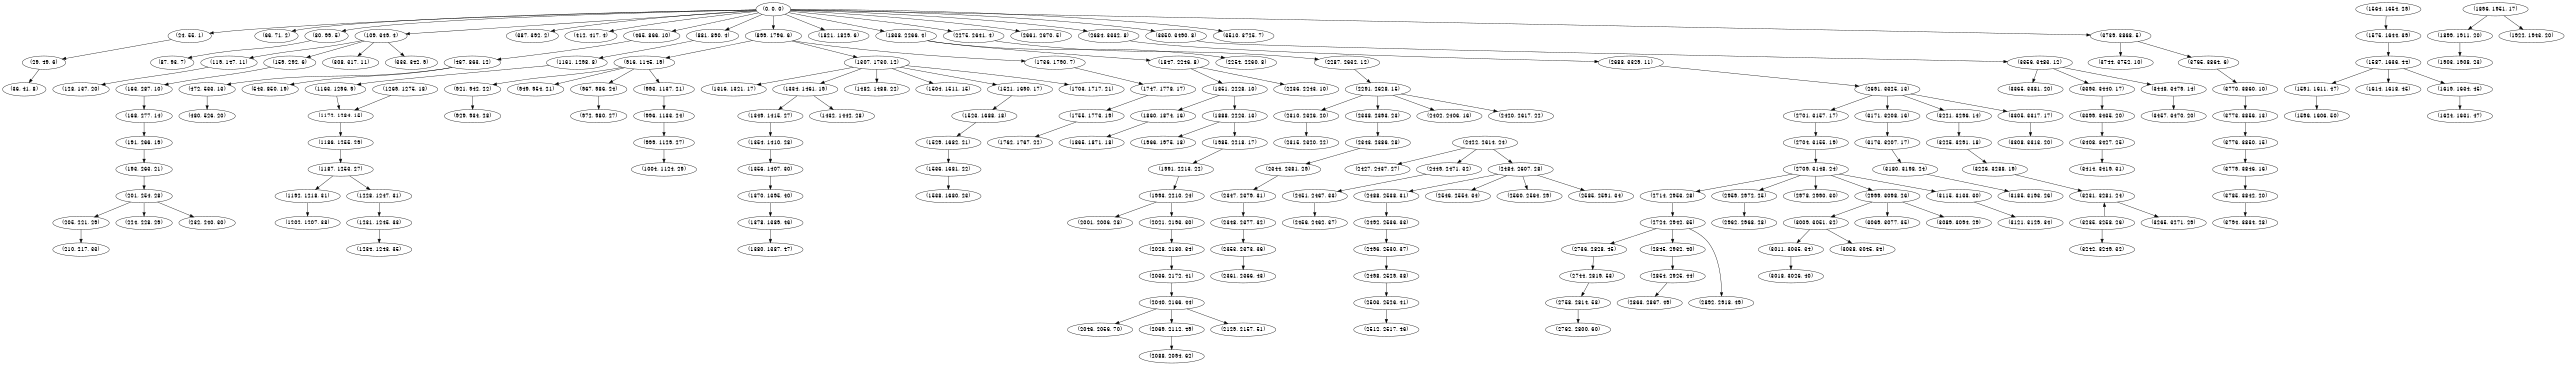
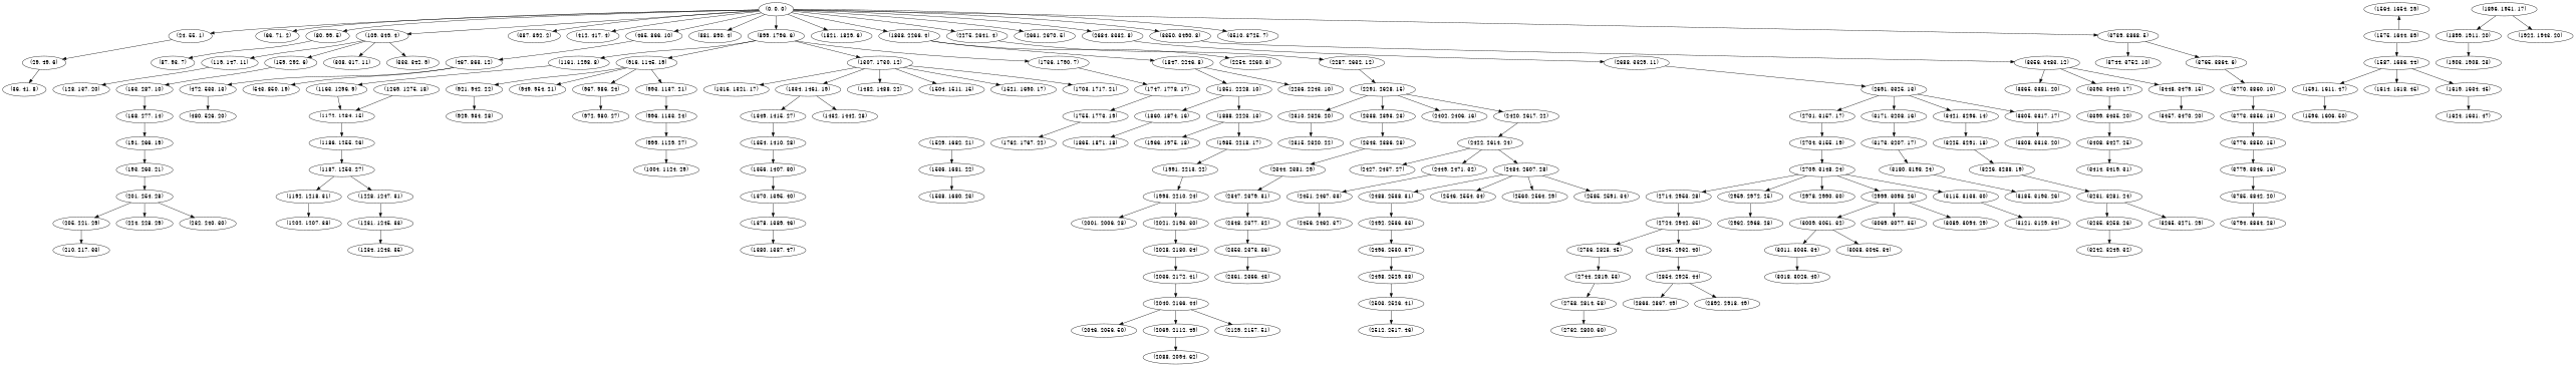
  digraph {
    fontname="DejaVu Serif"
    node [fontname="DejaVu Serif"]
    edge [fontname="DejaVu Serif"]
    "(0, 0, 0)"
    "(24, 55, 1)"
    "(66, 71, 2)"
    "(80, 99, 5)"
    "(109, 349, 4)"
    "(387, 392, 2)"
    "(412, 417, 4)"
    "(465, 866, 10)"
    "(881, 890, 4)"
    "(899, 1796, 6)"
    "(1821, 1829, 6)"
    "(1838, 2266, 4)"
    "(2275, 2641, 4)"
    "(2661, 2670, 5)"
    "(2684, 3332, 8)"
    "(3350, 3490, 8)"
    "(3510, 3725, 7)"
    "(3739, 3868, 5)"
    "(29, 49, 6)"
    "(87, 93, 7)"
    "(119, 147, 11)"
    "(159, 292, 6)"
    "(308, 317, 11)"
    "(333, 342, 9)"
    "(467, 863, 12)"
    "(916, 1145, 19)"
    "(1161, 1298, 8)"
    "(1307, 1730, 12)"
    "(1736, 1790, 7)"
    "(1847, 2246, 8)"
    "(2254, 2260, 8)"
    "(2287, 2632, 12)"
    "(2688, 3329, 11)"
    "(3356, 3483, 12)"
    "(3744, 3752, 10)"
    "(3765, 3864, 6)"
    "(36, 41, 8)"
    "(128, 137, 20)"
    "(163, 287, 10)"
    "(168, 277, 14)"
    "(191, 266, 19)"
    "(193, 263, 21)"
    "(201, 254, 28)"
    "(205, 221, 29)"
    "(224, 228, 29)"
    "(232, 240, 30)"
    "(210, 217, 33)"
    "(472, 533, 13)"
    "(543, 850, 19)"
    "(480, 526, 20)"
    "(921, 942, 22)"
    "(949, 954, 21)"
    "(967, 986, 24)"
    "(993, 1137, 21)"
    "(1163, 1296, 9)"
    "(1316, 1321, 17)"
    "(1334, 1461, 19)"
    "(1482, 1488, 22)"
    "(1504, 1511, 15)"
    "(1521, 1690, 17)"
    "(1703, 1717, 21)"
    "(1747, 1778, 17)"
    "(929, 934, 28)"
    "(972, 980, 27)"
    "(996, 1133, 24)"
    "(999, 1129, 27)"
    "(1004, 1124, 29)"
    "(1172, 1284, 15)"
-   "(1186, 1255, 26)" [label="(1186, 1255, 29)"]
+   "(1186, 1255, 26)"
    "(1187, 1253, 27)"
    "(1269, 1275, 18)"
    "(1192, 1218, 31)"
    "(1228, 1247, 31)"
    "(1202, 1207, 38)"
    "(1231, 1245, 33)"
    "(1234, 1243, 35)"
    "(1349, 1415, 27)"
    "(1432, 1442, 28)"
-   "(1523, 1688, 18)"
    "(1354, 1410, 28)"
    "(1356, 1407, 30)"
    "(1370, 1395, 40)"
    "(1378, 1389, 46)"
    "(1380, 1387, 47)"
    "(1529, 1682, 21)"
    "(1536, 1681, 22)"
    "(1538, 1680, 23)"
    "(1564, 1654, 29)"
    "(1575, 1644, 39)"
    "(1587, 1636, 44)"
    "(1591, 1611, 47)"
    "(1614, 1618, 45)"
    "(1619, 1634, 45)"
    "(1596, 1606, 50)"
    "(1624, 1631, 47)"
    "(1755, 1773, 19)"
    "(1762, 1767, 22)"
    "(1851, 2228, 10)"
    "(2236, 2243, 10)"
    "(1860, 1874, 16)"
    "(1888, 2223, 13)"
    "(1865, 1871, 18)"
    "(1966, 1975, 18)"
    "(1985, 2218, 17)"
    "(1991, 2213, 22)"
    "(1896, 1951, 17)"
    "(1899, 1911, 20)"
    "(1922, 1943, 20)"
    "(1903, 1908, 23)"
    "(1993, 2210, 24)"
    "(2001, 2006, 28)"
    "(2021, 2193, 30)"
    "(2028, 2180, 34)"
    "(2036, 2172, 41)"
    "(2040, 2166, 44)"
-   "(2046, 2056, 50)" [label="(2046, 2056, 70)"]
+   "(2046, 2056, 50)"
    "(2069, 2112, 49)"
    "(2129, 2157, 51)"
    "(2088, 2094, 62)"
    "(2291, 2628, 15)"
    "(2310, 2326, 20)"
    "(2338, 2393, 23)"
    "(2402, 2406, 16)"
    "(2420, 2617, 22)"
    "(2315, 2320, 22)"
    "(2343, 2386, 28)"
    "(2422, 2614, 24)"
    "(2344, 2381, 29)"
    "(2347, 2379, 31)"
    "(2348, 2377, 32)"
    "(2353, 2373, 36)"
    "(2361, 2366, 43)"
    "(2427, 2437, 27)"
    "(2449, 2471, 32)"
    "(2484, 2607, 28)"
    "(2451, 2467, 33)"
    "(2488, 2538, 31)"
    "(2546, 2554, 34)"
    "(2560, 2564, 29)"
    "(2585, 2591, 34)"
    "(2456, 2462, 37)"
    "(2492, 2536, 33)"
    "(2496, 2530, 37)"
    "(2498, 2529, 38)"
    "(2503, 2526, 41)"
    "(2512, 2517, 46)"
    "(2691, 3325, 13)"
    "(2701, 3157, 17)"
    "(3171, 3208, 16)"
-   "(3221, 3296, 14)"
+   "(3221, 3296, 14)" [label="(3421, 3296, 14)"]
    "(3305, 3317, 17)"
    "(2704, 3155, 19)"
    "(3173, 3207, 17)"
    "(3225, 3291, 18)"
    "(3308, 3313, 20)"
    "(2709, 3148, 24)"
    "(2714, 2953, 28)"
    "(2959, 2972, 25)"
    "(2978, 2990, 30)"
    "(2999, 3098, 26)"
    "(3115, 3133, 30)"
    "(2724, 2942, 35)"
    "(2962, 2968, 28)"
    "(3009, 3051, 32)"
    "(3069, 3077, 35)"
    "(3089, 3094, 29)"
    "(3121, 3129, 34)"
    "(2736, 2828, 45)"
    "(2845, 2932, 40)"
    "(2744, 2819, 53)"
    "(2854, 2925, 44)"
    "(2758, 2814, 58)"
    "(2762, 2800, 60)"
    "(2863, 2867, 49)"
    "(2892, 2918, 49)"
    "(3011, 3035, 34)"
    "(3038, 3045, 34)"
    "(3018, 3026, 40)"
    "(3180, 3198, 24)"
    "(3185, 3193, 26)"
    "(3226, 3288, 19)"
    "(3231, 3281, 24)"
    "(3235, 3258, 26)"
    "(3265, 3271, 29)"
    "(3242, 3249, 32)"
    "(3365, 3381, 20)"
    "(3393, 3440, 17)"
-   "(3448, 3479, 15)" [label="(3448, 3479, 14)"]
+   "(3448, 3479, 15)"
    "(3399, 3435, 20)"
    "(3457, 3470, 20)"
    "(3408, 3427, 25)"
    "(3414, 3419, 31)"
    "(3770, 3860, 10)"
    "(3773, 3856, 13)"
    "(3776, 3850, 15)"
    "(3779, 3846, 16)"
    "(3785, 3842, 20)"
    "(3794, 3834, 28)"
    "(0, 0, 0)" -> "(24, 55, 1)"
    "(0, 0, 0)" -> "(66, 71, 2)"
    "(0, 0, 0)" -> "(80, 99, 5)"
    "(0, 0, 0)" -> "(109, 349, 4)"
    "(0, 0, 0)" -> "(387, 392, 2)"
    "(0, 0, 0)" -> "(412, 417, 4)"
    "(0, 0, 0)" -> "(465, 866, 10)"
    "(0, 0, 0)" -> "(881, 890, 4)"
    "(0, 0, 0)" -> "(899, 1796, 6)"
    "(0, 0, 0)" -> "(1821, 1829, 6)"
    "(0, 0, 0)" -> "(1838, 2266, 4)"
    "(0, 0, 0)" -> "(2275, 2641, 4)"
    "(0, 0, 0)" -> "(2661, 2670, 5)"
    "(0, 0, 0)" -> "(2684, 3332, 8)"
    "(0, 0, 0)" -> "(3350, 3490, 8)"
    "(0, 0, 0)" -> "(3510, 3725, 7)"
    "(0, 0, 0)" -> "(3739, 3868, 5)"
    "(24, 55, 1)" -> "(29, 49, 6)"
    "(80, 99, 5)" -> "(87, 93, 7)"
    "(109, 349, 4)" -> "(119, 147, 11)"
    "(109, 349, 4)" -> "(159, 292, 6)"
    "(109, 349, 4)" -> "(308, 317, 11)"
    "(109, 349, 4)" -> "(333, 342, 9)"
    "(465, 866, 10)" -> "(467, 863, 12)"
    "(899, 1796, 6)" -> "(916, 1145, 19)"
-   "(881, 890, 4)" -> "(1161, 1298, 8)"
+   "(899, 1796, 6)" -> "(1161, 1298, 8)"
    "(899, 1796, 6)" -> "(1307, 1730, 12)"
    "(899, 1796, 6)" -> "(1736, 1790, 7)"
    "(1838, 2266, 4)" -> "(1847, 2246, 8)"
    "(1838, 2266, 4)" -> "(2254, 2260, 8)"
    "(2275, 2641, 4)" -> "(2287, 2632, 12)"
    "(2684, 3332, 8)" -> "(2688, 3329, 11)"
    "(3350, 3490, 8)" -> "(3356, 3483, 12)"
    "(3739, 3868, 5)" -> "(3744, 3752, 10)"
    "(3739, 3868, 5)" -> "(3765, 3864, 6)"
    "(29, 49, 6)" -> "(36, 41, 8)"
    "(119, 147, 11)" -> "(128, 137, 20)"
    "(159, 292, 6)" -> "(163, 287, 10)"
    "(467, 863, 12)" -> "(472, 533, 13)"
    "(467, 863, 12)" -> "(543, 850, 19)"
    "(916, 1145, 19)" -> "(921, 942, 22)"
    "(916, 1145, 19)" -> "(949, 954, 21)"
    "(916, 1145, 19)" -> "(967, 986, 24)"
    "(916, 1145, 19)" -> "(993, 1137, 21)"
    "(1161, 1298, 8)" -> "(1163, 1296, 9)"
    "(1307, 1730, 12)" -> "(1316, 1321, 17)"
    "(1307, 1730, 12)" -> "(1334, 1461, 19)"
    "(1307, 1730, 12)" -> "(1482, 1488, 22)"
    "(1307, 1730, 12)" -> "(1504, 1511, 15)"
    "(1307, 1730, 12)" -> "(1521, 1690, 17)"
    "(1307, 1730, 12)" -> "(1703, 1717, 21)"
    "(1736, 1790, 7)" -> "(1747, 1778, 17)"
    "(1847, 2246, 8)" -> "(1851, 2228, 10)"
    "(1847, 2246, 8)" -> "(2236, 2243, 10)"
    "(2287, 2632, 12)" -> "(2291, 2628, 15)"
    "(2688, 3329, 11)" -> "(2691, 3325, 13)"
    "(3356, 3483, 12)" -> "(3365, 3381, 20)"
    "(3356, 3483, 12)" -> "(3393, 3440, 17)"
    "(3356, 3483, 12)" -> "(3448, 3479, 15)"
    "(3765, 3864, 6)" -> "(3770, 3860, 10)"
    "(163, 287, 10)" -> "(168, 277, 14)"
    "(168, 277, 14)" -> "(191, 266, 19)"
    "(191, 266, 19)" -> "(193, 263, 21)"
    "(193, 263, 21)" -> "(201, 254, 28)"
    "(201, 254, 28)" -> "(205, 221, 29)"
    "(201, 254, 28)" -> "(224, 228, 29)"
    "(201, 254, 28)" -> "(232, 240, 30)"
    "(205, 221, 29)" -> "(210, 217, 33)"
    "(472, 533, 13)" -> "(480, 526, 20)"
    "(921, 942, 22)" -> "(929, 934, 28)"
    "(967, 986, 24)" -> "(972, 980, 27)"
    "(993, 1137, 21)" -> "(996, 1133, 24)"
    "(1163, 1296, 9)" -> "(1172, 1284, 15)"
    "(1334, 1461, 19)" -> "(1349, 1415, 27)"
    "(1334, 1461, 19)" -> "(1432, 1442, 28)"
-   "(1521, 1690, 17)" -> "(1523, 1688, 18)"
    "(1747, 1778, 17)" -> "(1755, 1773, 19)"
    "(996, 1133, 24)" -> "(999, 1129, 27)"
    "(999, 1129, 27)" -> "(1004, 1124, 29)"
    "(1172, 1284, 15)" -> "(1186, 1255, 26)"
    "(1186, 1255, 26)" -> "(1187, 1253, 27)"
    "(1187, 1253, 27)" -> "(1192, 1218, 31)"
    "(1187, 1253, 27)" -> "(1228, 1247, 31)"
    "(1269, 1275, 18)" -> "(1172, 1284, 15)"
    "(1192, 1218, 31)" -> "(1202, 1207, 38)"
    "(1228, 1247, 31)" -> "(1231, 1245, 33)"
    "(1231, 1245, 33)" -> "(1234, 1243, 35)"
    "(1349, 1415, 27)" -> "(1354, 1410, 28)"
-   "(1523, 1688, 18)" -> "(1529, 1682, 21)"
    "(1354, 1410, 28)" -> "(1356, 1407, 30)"
    "(1356, 1407, 30)" -> "(1370, 1395, 40)"
    "(1370, 1395, 40)" -> "(1378, 1389, 46)"
    "(1378, 1389, 46)" -> "(1380, 1387, 47)"
    "(1529, 1682, 21)" -> "(1536, 1681, 22)"
    "(1536, 1681, 22)" -> "(1538, 1680, 23)"
-   "(1564, 1654, 29)" -> "(1575, 1644, 39)"
+   "(1575, 1644, 39)" -> "(1564, 1654, 29)"
    "(1575, 1644, 39)" -> "(1587, 1636, 44)"
    "(1587, 1636, 44)" -> "(1591, 1611, 47)"
    "(1587, 1636, 44)" -> "(1614, 1618, 45)"
    "(1587, 1636, 44)" -> "(1619, 1634, 45)"
    "(1591, 1611, 47)" -> "(1596, 1606, 50)"
    "(1619, 1634, 45)" -> "(1624, 1631, 47)"
    "(1755, 1773, 19)" -> "(1762, 1767, 22)"
    "(1851, 2228, 10)" -> "(1860, 1874, 16)"
    "(1851, 2228, 10)" -> "(1888, 2223, 13)"
    "(1860, 1874, 16)" -> "(1865, 1871, 18)"
    "(1888, 2223, 13)" -> "(1966, 1975, 18)"
    "(1888, 2223, 13)" -> "(1985, 2218, 17)"
    "(1985, 2218, 17)" -> "(1991, 2213, 22)"
    "(1991, 2213, 22)" -> "(1993, 2210, 24)"
    "(1896, 1951, 17)" -> "(1899, 1911, 20)"
    "(1896, 1951, 17)" -> "(1922, 1943, 20)"
    "(1899, 1911, 20)" -> "(1903, 1908, 23)"
    "(1993, 2210, 24)" -> "(2001, 2006, 28)"
    "(1993, 2210, 24)" -> "(2021, 2193, 30)"
    "(2021, 2193, 30)" -> "(2028, 2180, 34)"
    "(2028, 2180, 34)" -> "(2036, 2172, 41)"
    "(2036, 2172, 41)" -> "(2040, 2166, 44)"
    "(2040, 2166, 44)" -> "(2046, 2056, 50)"
    "(2040, 2166, 44)" -> "(2069, 2112, 49)"
    "(2040, 2166, 44)" -> "(2129, 2157, 51)"
    "(2069, 2112, 49)" -> "(2088, 2094, 62)"
    "(2291, 2628, 15)" -> "(2310, 2326, 20)"
    "(2291, 2628, 15)" -> "(2338, 2393, 23)"
    "(2291, 2628, 15)" -> "(2402, 2406, 16)"
    "(2291, 2628, 15)" -> "(2420, 2617, 22)"
    "(2310, 2326, 20)" -> "(2315, 2320, 22)"
    "(2338, 2393, 23)" -> "(2343, 2386, 28)"
+   "(2420, 2617, 22)" -> "(2422, 2614, 24)"
    "(2343, 2386, 28)" -> "(2344, 2381, 29)"
    "(2422, 2614, 24)" -> "(2427, 2437, 27)"
    "(2422, 2614, 24)" -> "(2449, 2471, 32)"
    "(2422, 2614, 24)" -> "(2484, 2607, 28)"
    "(2344, 2381, 29)" -> "(2347, 2379, 31)"
    "(2347, 2379, 31)" -> "(2348, 2377, 32)"
    "(2348, 2377, 32)" -> "(2353, 2373, 36)"
    "(2353, 2373, 36)" -> "(2361, 2366, 43)"
    "(2449, 2471, 32)" -> "(2451, 2467, 33)"
    "(2484, 2607, 28)" -> "(2488, 2538, 31)"
    "(2484, 2607, 28)" -> "(2546, 2554, 34)"
    "(2484, 2607, 28)" -> "(2560, 2564, 29)"
    "(2484, 2607, 28)" -> "(2585, 2591, 34)"
    "(2451, 2467, 33)" -> "(2456, 2462, 37)"
    "(2488, 2538, 31)" -> "(2492, 2536, 33)"
    "(2492, 2536, 33)" -> "(2496, 2530, 37)"
    "(2496, 2530, 37)" -> "(2498, 2529, 38)"
    "(2498, 2529, 38)" -> "(2503, 2526, 41)"
    "(2503, 2526, 41)" -> "(2512, 2517, 46)"
    "(2691, 3325, 13)" -> "(2701, 3157, 17)"
    "(2691, 3325, 13)" -> "(3171, 3208, 16)"
    "(2691, 3325, 13)" -> "(3221, 3296, 14)"
    "(2691, 3325, 13)" -> "(3305, 3317, 17)"
    "(2701, 3157, 17)" -> "(2704, 3155, 19)"
    "(3171, 3208, 16)" -> "(3173, 3207, 17)"
    "(3221, 3296, 14)" -> "(3225, 3291, 18)"
    "(3305, 3317, 17)" -> "(3308, 3313, 20)"
    "(2704, 3155, 19)" -> "(2709, 3148, 24)"
    "(3173, 3207, 17)" -> "(3180, 3198, 24)"
    "(3225, 3291, 18)" -> "(3226, 3288, 19)"
    "(2709, 3148, 24)" -> "(2714, 2953, 28)"
    "(2709, 3148, 24)" -> "(2959, 2972, 25)"
    "(2709, 3148, 24)" -> "(2978, 2990, 30)"
    "(2709, 3148, 24)" -> "(2999, 3098, 26)"
    "(2709, 3148, 24)" -> "(3115, 3133, 30)"
    "(2714, 2953, 28)" -> "(2724, 2942, 35)"
    "(2959, 2972, 25)" -> "(2962, 2968, 28)"
    "(2999, 3098, 26)" -> "(3009, 3051, 32)"
    "(2999, 3098, 26)" -> "(3069, 3077, 35)"
    "(2999, 3098, 26)" -> "(3089, 3094, 29)"
    "(3115, 3133, 30)" -> "(3121, 3129, 34)"
    "(2724, 2942, 35)" -> "(2736, 2828, 45)"
    "(2724, 2942, 35)" -> "(2845, 2932, 40)"
    "(3009, 3051, 32)" -> "(3011, 3035, 34)"
    "(3009, 3051, 32)" -> "(3038, 3045, 34)"
    "(2736, 2828, 45)" -> "(2744, 2819, 53)"
    "(2845, 2932, 40)" -> "(2854, 2925, 44)"
    "(2744, 2819, 53)" -> "(2758, 2814, 58)"
    "(2854, 2925, 44)" -> "(2863, 2867, 49)"
-   "(2724, 2942, 35)" -> "(2892, 2918, 49)"
+   "(2854, 2925, 44)" -> "(2892, 2918, 49)"
    "(2758, 2814, 58)" -> "(2762, 2800, 60)"
    "(3011, 3035, 34)" -> "(3018, 3026, 40)"
    "(3180, 3198, 24)" -> "(3185, 3193, 26)"
    "(3226, 3288, 19)" -> "(3231, 3281, 24)"
-   "(3235, 3258, 26)" -> "(3231, 3281, 24)"
+   "(3231, 3281, 24)" -> "(3235, 3258, 26)"
    "(3231, 3281, 24)" -> "(3265, 3271, 29)"
    "(3235, 3258, 26)" -> "(3242, 3249, 32)"
    "(3393, 3440, 17)" -> "(3399, 3435, 20)"
    "(3448, 3479, 15)" -> "(3457, 3470, 20)"
    "(3399, 3435, 20)" -> "(3408, 3427, 25)"
    "(3408, 3427, 25)" -> "(3414, 3419, 31)"
    "(3770, 3860, 10)" -> "(3773, 3856, 13)"
    "(3773, 3856, 13)" -> "(3776, 3850, 15)"
    "(3776, 3850, 15)" -> "(3779, 3846, 16)"
    "(3779, 3846, 16)" -> "(3785, 3842, 20)"
    "(3785, 3842, 20)" -> "(3794, 3834, 28)"
  }
